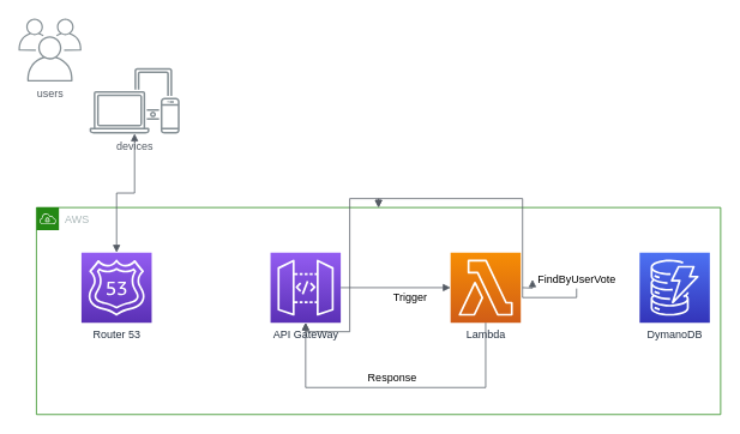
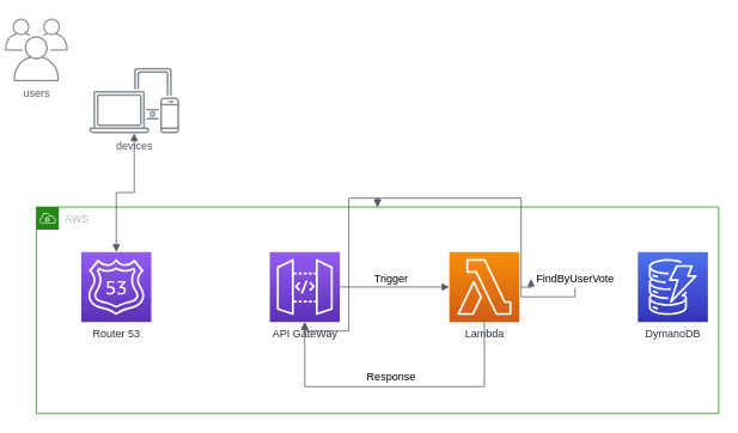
  <mxCell id="0" />
  <mxCell id="1" parent="0" />
  <mxCell id="2" value="AWS" style="points=[[0,0],[0.25,0],[0.5,0],[0.75,0],[1,0],[1,0.25],[1,0.5],[1,0.75],[1,1],[0.75,1],[0.5,1],[0.25,1],[0,1],[0,0.75],[0,0.5],[0,0.25]];outlineConnect=0;gradientColor=none;html=1;whiteSpace=wrap;fontSize=12;fontStyle=0;shape=mxgraph.aws4.group;grIcon=mxgraph.aws4.group_vpc;strokeColor=#248814;fillColor=none;verticalAlign=top;align=left;spacingLeft=30;fontColor=#AAB7B8;dashed=0;" parent="1" vertex="1"><mxGeometry x="40" y="230" width="760" height="230" as="geometry" /></mxCell>
  <mxCell id="3" value="Router 53" style="outlineConnect=0;fontColor=#232F3E;gradientColor=#945DF2;gradientDirection=north;fillColor=#5A30B5;strokeColor=#ffffff;dashed=0;verticalLabelPosition=bottom;verticalAlign=top;align=center;html=1;fontSize=12;fontStyle=0;aspect=fixed;shape=mxgraph.aws4.resourceIcon;resIcon=mxgraph.aws4.route_53;" parent="1" vertex="1"><mxGeometry x="90" y="280" width="78" height="78" as="geometry" /></mxCell>
  <mxCell id="4" value="Lambda" style="outlineConnect=0;fontColor=#232F3E;gradientColor=#F78E04;gradientDirection=north;fillColor=#D05C17;strokeColor=#ffffff;dashed=0;verticalLabelPosition=bottom;verticalAlign=top;align=center;html=1;fontSize=12;fontStyle=0;aspect=fixed;shape=mxgraph.aws4.resourceIcon;resIcon=mxgraph.aws4.lambda;" parent="1" vertex="1"><mxGeometry x="500" y="280" width="78" height="78" as="geometry" /></mxCell>
  <mxCell id="5" value="API GateWay" style="outlineConnect=0;fontColor=#232F3E;gradientColor=#945DF2;gradientDirection=north;fillColor=#5A30B5;strokeColor=#ffffff;dashed=0;verticalLabelPosition=bottom;verticalAlign=top;align=center;html=1;fontSize=12;fontStyle=0;aspect=fixed;shape=mxgraph.aws4.resourceIcon;resIcon=mxgraph.aws4.api_gateway;" parent="1" vertex="1"><mxGeometry x="300" y="280" width="78" height="78" as="geometry" /></mxCell>
  <mxCell id="6" value="DymanoDB" style="outlineConnect=0;fontColor=#232F3E;gradientColor=#4D72F3;gradientDirection=north;fillColor=#3334B9;strokeColor=#ffffff;dashed=0;verticalLabelPosition=bottom;verticalAlign=top;align=center;html=1;fontSize=12;fontStyle=0;aspect=fixed;shape=mxgraph.aws4.resourceIcon;resIcon=mxgraph.aws4.dynamodb;" parent="1" vertex="1"><mxGeometry x="710" y="280" width="78" height="78" as="geometry" /></mxCell>
- <mxCell id="7" value="users" style="outlineConnect=0;gradientColor=none;fontColor=#545B64;strokeColor=none;fillColor=#879196;dashed=0;verticalLabelPosition=bottom;verticalAlign=top;align=center;html=1;fontSize=12;fontStyle=0;aspect=fixed;shape=mxgraph.aws4.illustration_users;pointerEvents=1" parent="1" vertex="1"><mxGeometry x="20" y="20" width="70" height="70" as="geometry" /></mxCell>
+ <mxCell id="7" value="users" style="outlineConnect=0;gradientColor=none;fontColor=#545B64;strokeColor=none;fillColor=#879196;dashed=0;verticalLabelPosition=bottom;verticalAlign=top;align=center;html=1;fontSize=12;fontStyle=0;aspect=fixed;shape=mxgraph.aws4.illustration_users;pointerEvents=1" parent="1" vertex="1"><mxGeometry x="5" y="20" width="70" height="70" as="geometry" /></mxCell>
  <mxCell id="8" value="devices" style="outlineConnect=0;gradientColor=none;fontColor=#545B64;strokeColor=none;fillColor=#879196;dashed=0;verticalLabelPosition=bottom;verticalAlign=top;align=center;html=1;fontSize=12;fontStyle=0;aspect=fixed;shape=mxgraph.aws4.illustration_devices;pointerEvents=1" parent="1" vertex="1"><mxGeometry x="99" y="75" width="100" height="73" as="geometry" /></mxCell>
  <mxCell id="9" value="" style="edgeStyle=orthogonalEdgeStyle;html=1;endArrow=block;elbow=vertical;startArrow=block;startFill=1;endFill=1;strokeColor=#545B64;rounded=0;" parent="1" source="8" target="3" edge="1"><mxGeometry width="100" relative="1" as="geometry"><mxPoint x="130" y="190" as="sourcePoint" /><mxPoint x="400" y="190" as="targetPoint" /></mxGeometry></mxCell>
  <mxCell id="10" value="" style="edgeStyle=orthogonalEdgeStyle;html=1;endArrow=block;elbow=vertical;startArrow=block;startFill=1;endFill=1;strokeColor=#545B64;rounded=0;" parent="1" source="5" target="2" edge="1"><mxGeometry width="100" relative="1" as="geometry"><mxPoint x="139" y="172.869" as="sourcePoint" /><mxPoint x="139" y="290" as="targetPoint" /></mxGeometry></mxCell>
  <mxCell id="11" value="" style="edgeStyle=orthogonalEdgeStyle;html=1;endArrow=block;elbow=vertical;startArrow=none;endFill=1;strokeColor=#545B64;rounded=0;" parent="1" source="5" target="4" edge="1"><mxGeometry width="100" relative="1" as="geometry"><mxPoint x="360" y="240" as="sourcePoint" /><mxPoint x="460" y="240" as="targetPoint" /></mxGeometry></mxCell>
  <mxCell id="12" value="" style="edgeStyle=orthogonalEdgeStyle;html=1;endArrow=block;elbow=vertical;startArrow=none;endFill=1;strokeColor=#545B64;rounded=0;" parent="1" source="16" target="2" edge="1"><mxGeometry width="100" relative="1" as="geometry"><mxPoint x="580" y="319" as="sourcePoint" /><mxPoint x="510" y="329" as="targetPoint" /></mxGeometry></mxCell>
  <mxCell id="13" value="" style="edgeStyle=orthogonalEdgeStyle;html=1;endArrow=block;elbow=vertical;startArrow=none;endFill=1;strokeColor=#545B64;rounded=0;" parent="1" source="4" target="5" edge="1"><mxGeometry width="100" relative="1" as="geometry"><mxPoint x="398" y="339" as="sourcePoint" /><mxPoint x="520" y="339" as="targetPoint" /><Array as="points"><mxPoint x="539" y="430" /><mxPoint x="339" y="430" /></Array></mxGeometry></mxCell>
- <mxCell id="14" value="Trigger" style="text;html=1;align=center;verticalAlign=middle;resizable=0;points=[];autosize=1;" parent="1" vertex="1"><mxGeometry x="430" y="320" width="50" height="20" as="geometry" /></mxCell>
+ <mxCell id="14" value="Trigger" style="text;html=1;align=center;verticalAlign=middle;resizable=0;points=[];autosize=1;" parent="1" vertex="1"><mxGeometry x="410" y="300" width="50" height="20" as="geometry" /></mxCell>
  <mxCell id="15" value="Response" style="text;html=1;align=center;verticalAlign=middle;resizable=0;points=[];autosize=1;" parent="1" vertex="1"><mxGeometry x="400" y="410" width="70" height="20" as="geometry" /></mxCell>
  <mxCell id="16" value="FindByUserVote" style="text;html=1;align=center;verticalAlign=middle;resizable=0;points=[];autosize=1;" parent="1" vertex="1"><mxGeometry x="590" y="300" width="100" height="20" as="geometry" /></mxCell>
  <mxCell id="17" value="" style="edgeStyle=orthogonalEdgeStyle;html=1;endArrow=block;elbow=vertical;startArrow=none;endFill=1;strokeColor=#545B64;rounded=0;" parent="1" target="16" edge="1"><mxGeometry width="100" relative="1" as="geometry"><mxPoint x="580" y="319" as="sourcePoint" /><mxPoint x="710" y="319" as="targetPoint" /></mxGeometry></mxCell>
